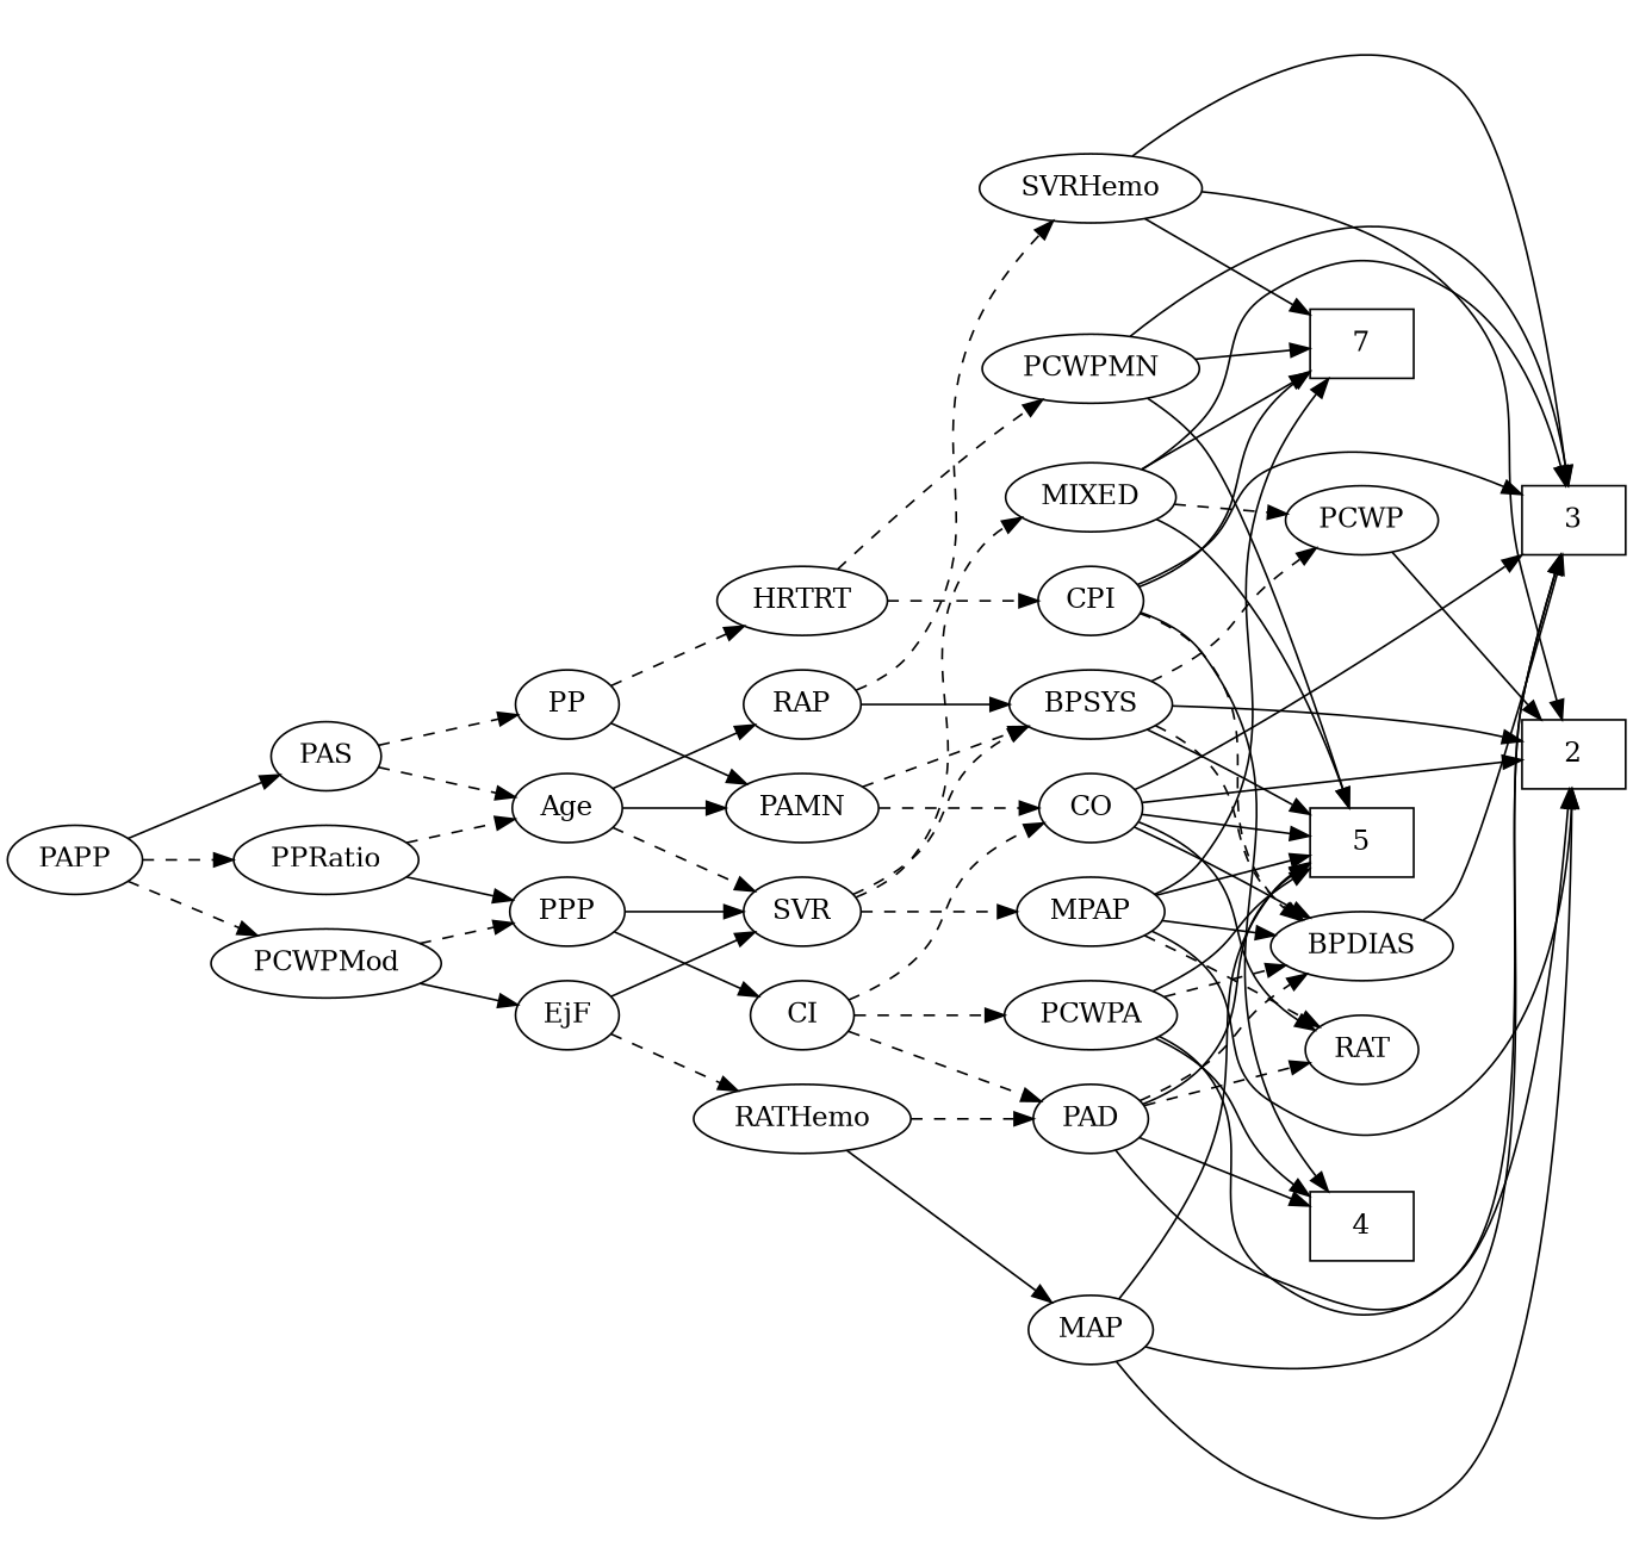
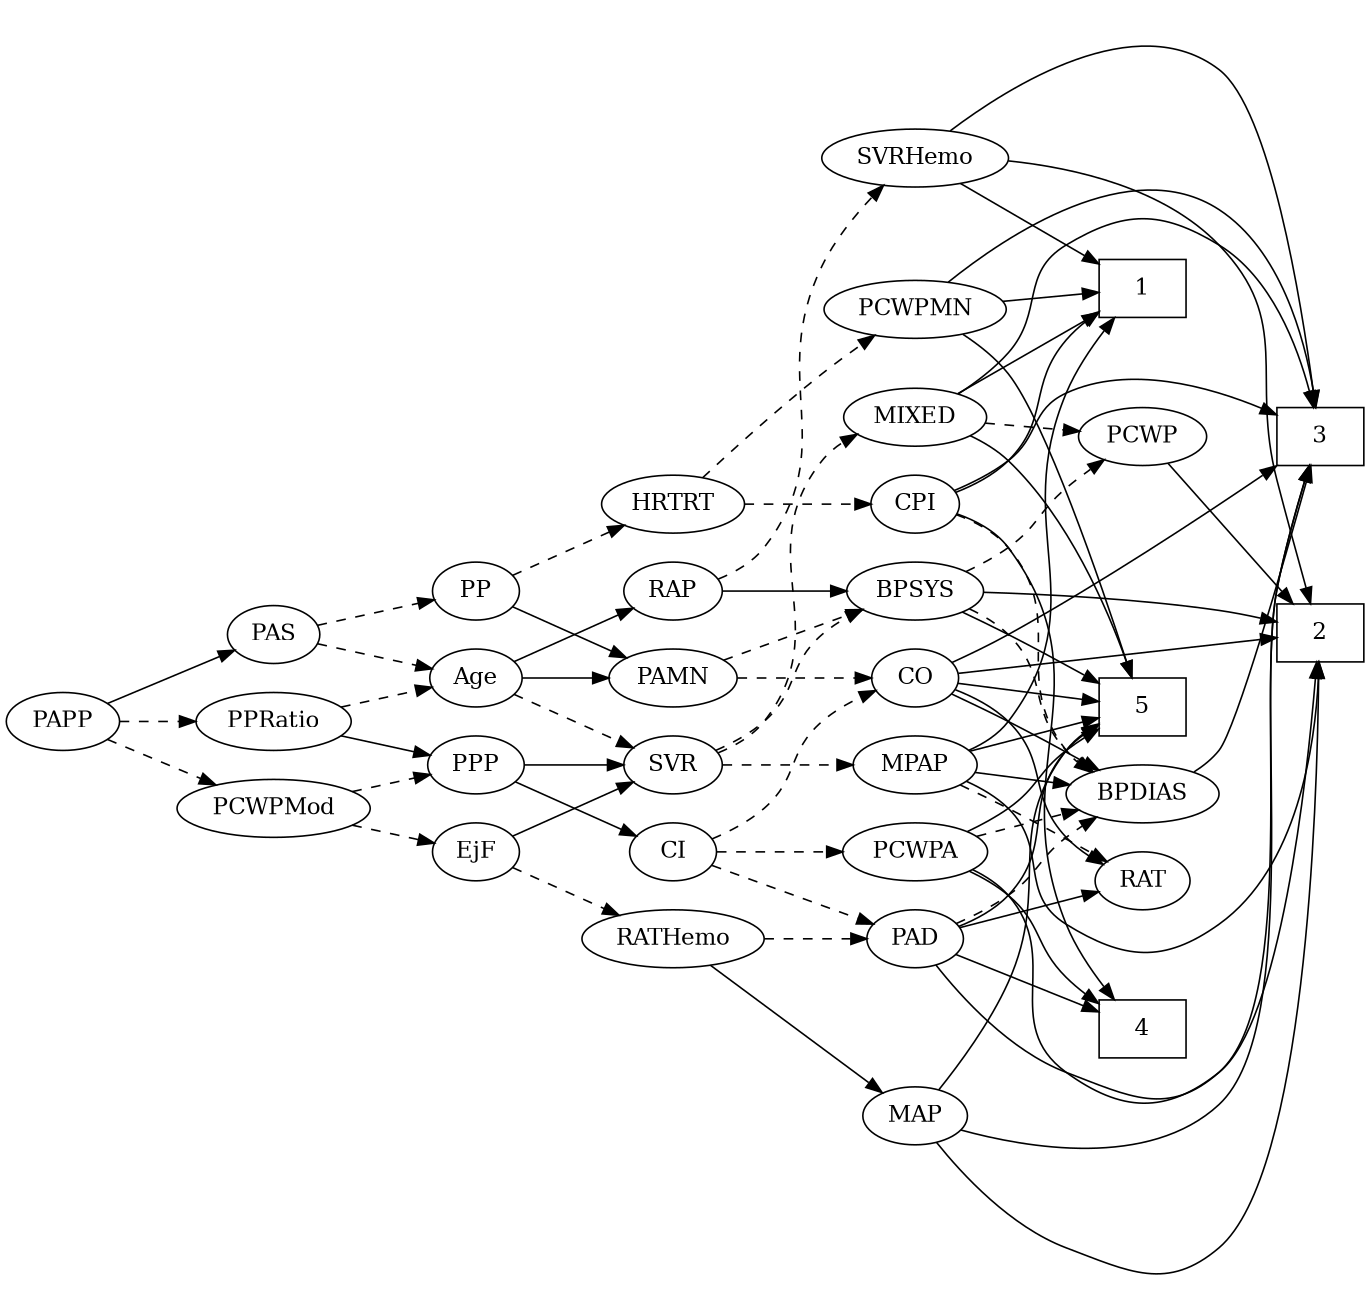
  strict digraph {
    rankdir=LR
    edge [style=solid]
-   1 [height=0.5 shape=box width=0.75 label=7]
+   1 [height=0.5 shape=box width=0.75]
    2 [height=0.5 shape=box width=0.75]
    3 [height=0.5 shape=box width=0.75]
    4 [height=0.5 shape=box width=0.75]
    5 [height=0.5 shape=box width=0.75]
    Age [height=0.5 width=0.75]
    RAP [height=0.5 width=0.77632]
    PAMN [height=0.5 width=1.011]
    SVR [height=0.5 width=0.77632]
    BPSYS [height=0.5 width=1.0471]
    SVRHemo [height=0.5 width=1.3902]
    CO [height=0.5 width=0.75]
    MIXED [height=0.5 width=1.1193]
    MPAP [height=0.5 width=0.97491]
    PCWP [height=0.5 width=0.97491]
    BPDIAS [height=0.5 width=1.1735]
    RAT [height=0.5 width=0.75827]
    EjF [height=0.5 width=0.75]
    RATHemo [height=0.5 width=1.3721]
    PAD [height=0.5 width=0.79437]
    MAP [height=0.5 width=0.84854]
    CI [height=0.5 width=0.75]
    PCWPA [height=0.5 width=1.1555]
    PAS [height=0.5 width=0.75]
    PP [height=0.5 width=0.75]
    HRTRT [height=0.5 width=1.1013]
    CPI [height=0.5 width=0.75]
    PCWPMN [height=0.5 width=1.3902]
    PCWPMod [height=0.5 width=1.4443]
    PPP [height=0.5 width=0.75]
    PPRatio [height=0.5 width=1.1013]
    PAPP [height=0.5 width=0.88464]
    Age -> RAP
    Age -> PAMN
    Age -> SVR [style=dashed]
    RAP -> BPSYS
    RAP -> SVRHemo [style=dashed]
    PAMN -> BPSYS [style=dashed]
    PAMN -> CO [style=dashed]
    SVR -> BPSYS [style=dashed]
    SVR -> MIXED [style=dashed]
    SVR -> MPAP [style=dashed]
    BPSYS -> 2
    BPSYS -> 5
    BPSYS -> PCWP [style=dashed]
    BPSYS -> BPDIAS [style=dashed]
    SVRHemo -> 1
    SVRHemo -> 2
    SVRHemo -> 3
    CO -> 2
    CO -> 3
    CO -> 5
    CO -> BPDIAS
    CO -> RAT
    MIXED -> 1
    MIXED -> 3
    MIXED -> 5
    MIXED -> PCWP [style=dashed]
    MPAP -> 1
    MPAP -> 2
    MPAP -> 5
    MPAP -> BPDIAS
    MPAP -> RAT [style=dashed]
    PCWP -> 2
    BPDIAS -> 3
    EjF -> SVR
    EjF -> RATHemo [style=dashed]
    RATHemo -> PAD [style=dashed]
    RATHemo -> MAP
    PAD -> 3
    PAD -> 4
    PAD -> 5
    PAD -> BPDIAS [style=dashed]
-   PAD -> RAT [style=dashed]
+   PAD -> RAT
    MAP -> 2
    MAP -> 3
    MAP -> 5
    CI -> CO [style=dashed]
    CI -> PAD [style=dashed]
    CI -> PCWPA [style=dashed]
    PCWPA -> 2
    PCWPA -> 4
    PCWPA -> 5
    PCWPA -> BPDIAS [style=dashed]
    PAS -> Age [style=dashed]
    PAS -> PP [style=dashed]
    PP -> PAMN
    PP -> HRTRT [style=dashed]
    HRTRT -> CPI [style=dashed]
    HRTRT -> PCWPMN [style=dashed]
    CPI -> 1
    CPI -> 3
    CPI -> 4
    CPI -> BPDIAS [style=dashed]
    PCWPMN -> 1
    PCWPMN -> 3
    PCWPMN -> 5
-   PCWPMod -> EjF
+   PCWPMod -> EjF [style=dashed]
    PCWPMod -> PPP [style=dashed]
    PPP -> SVR
    PPP -> CI
    PPRatio -> Age [style=dashed]
    PPRatio -> PPP
    PAPP -> PAS
    PAPP -> PCWPMod [style=dashed]
    PAPP -> PPRatio [style=dashed]
  }
